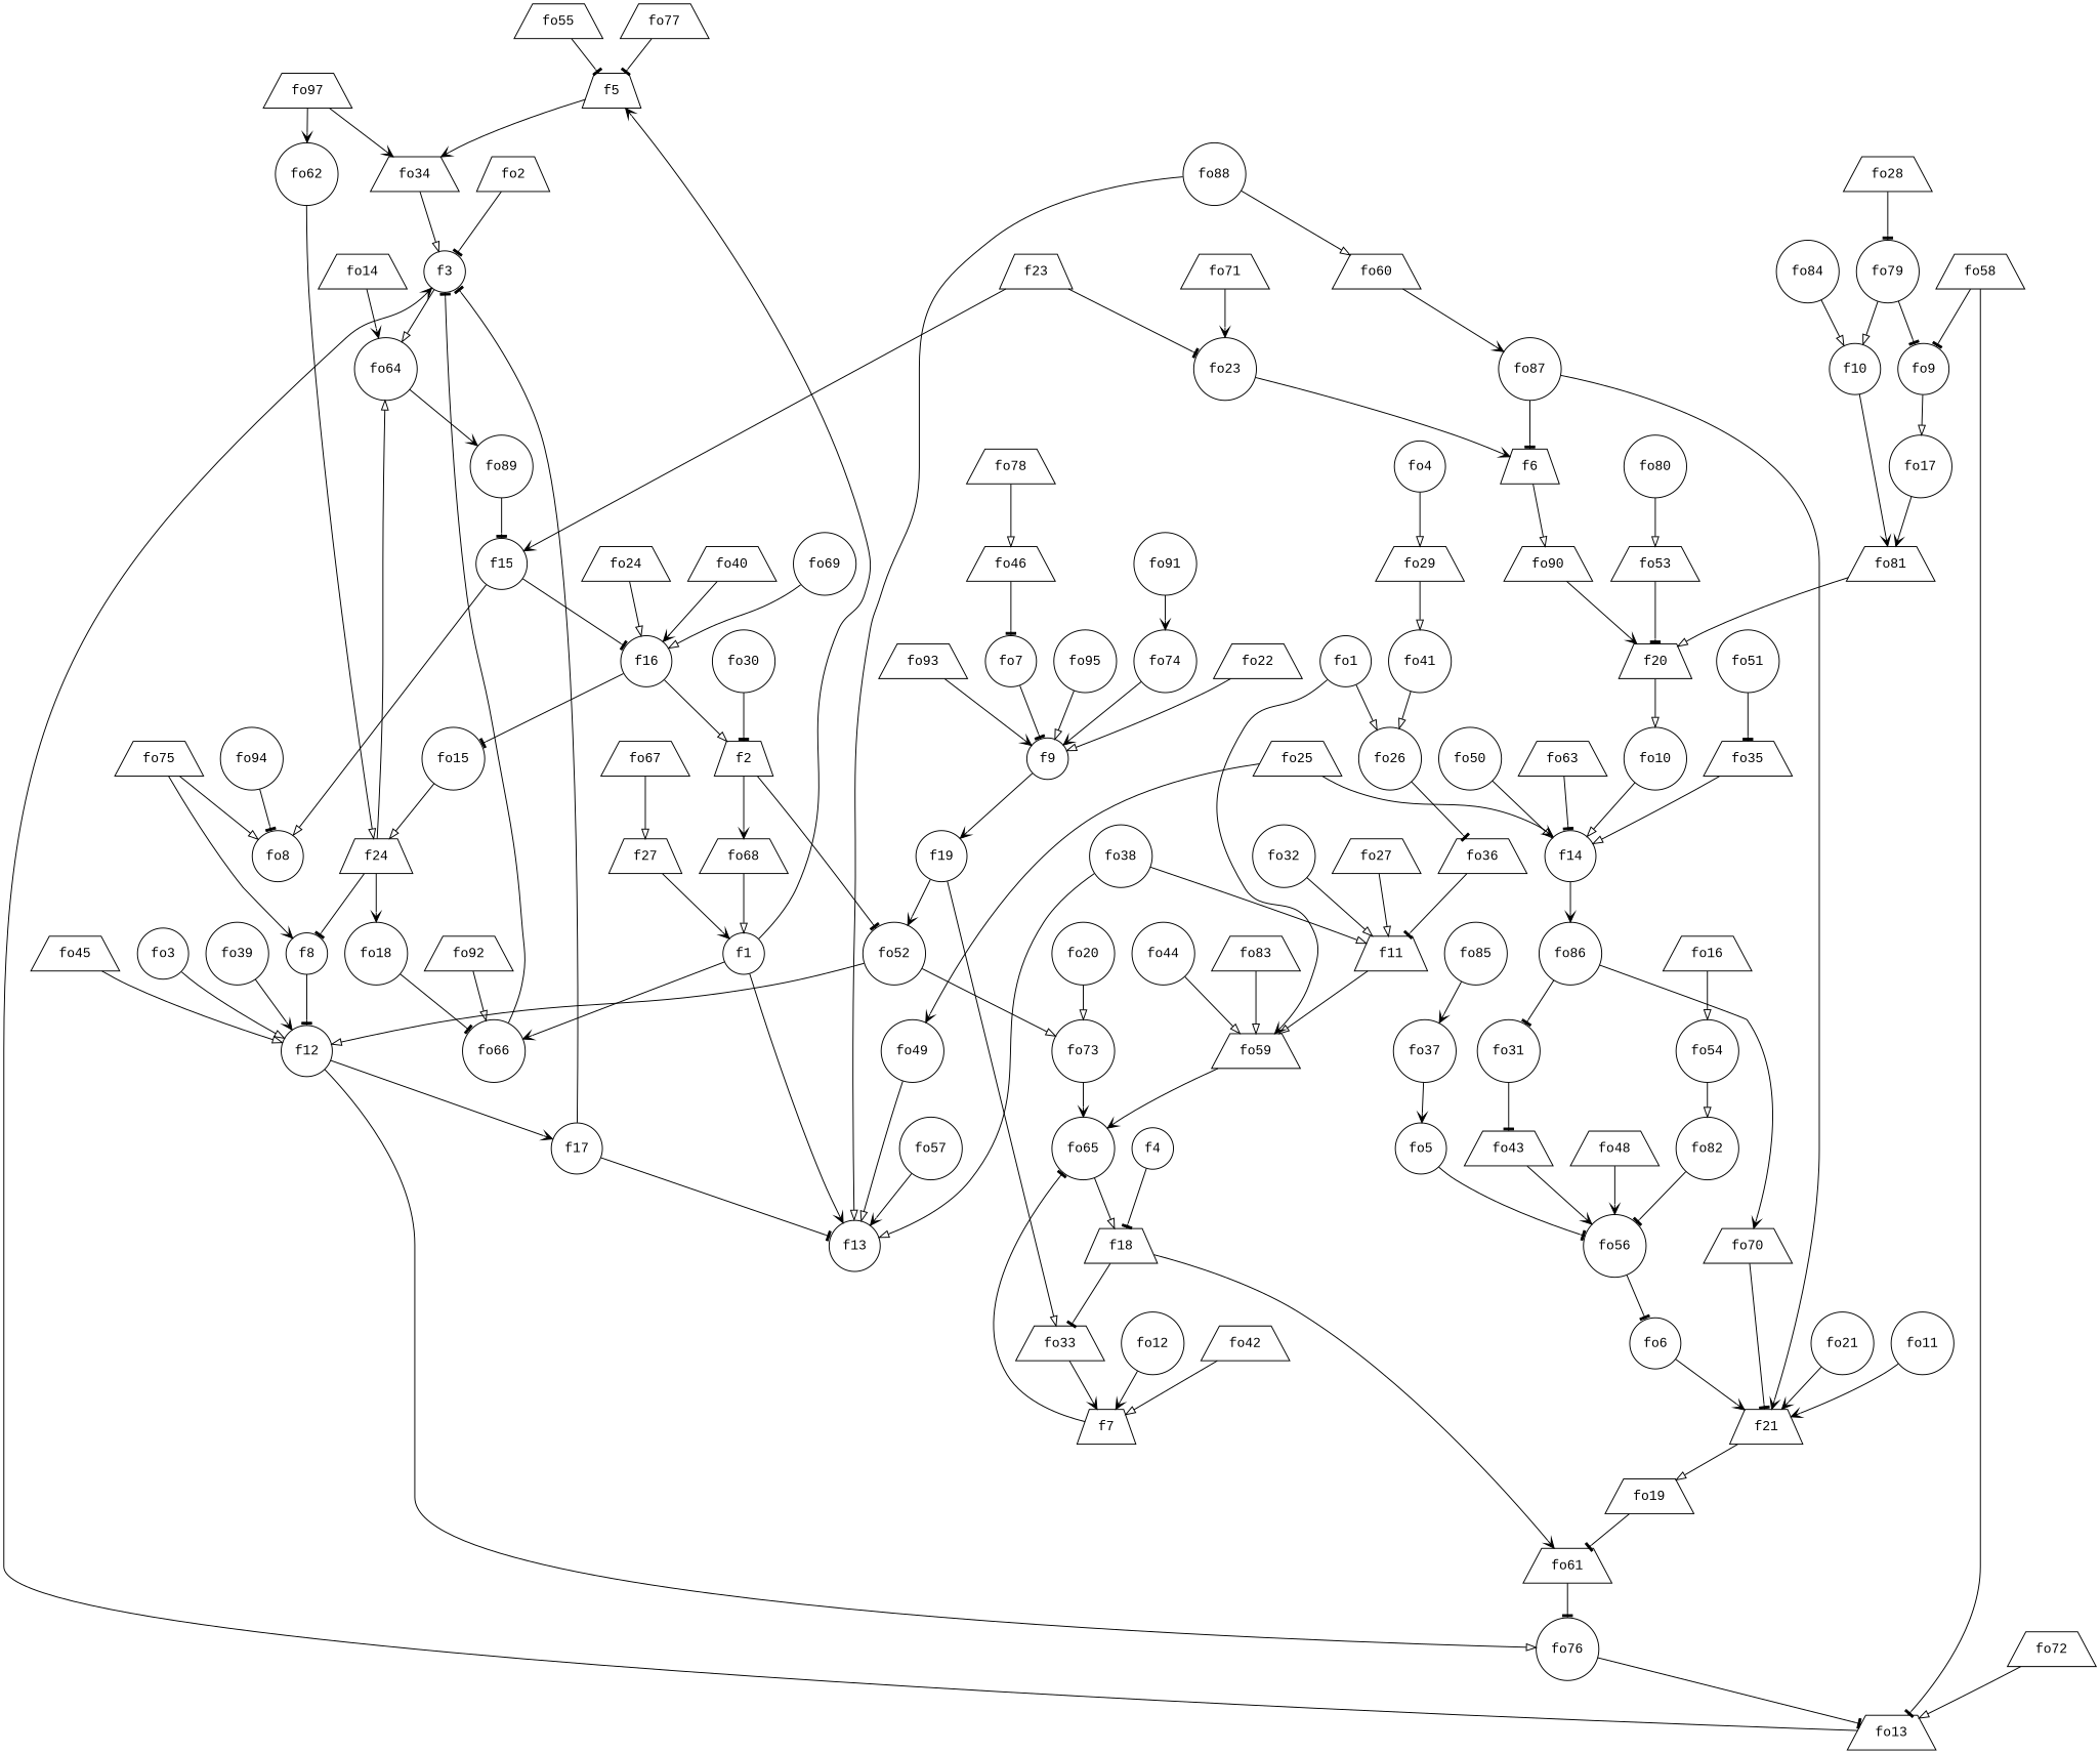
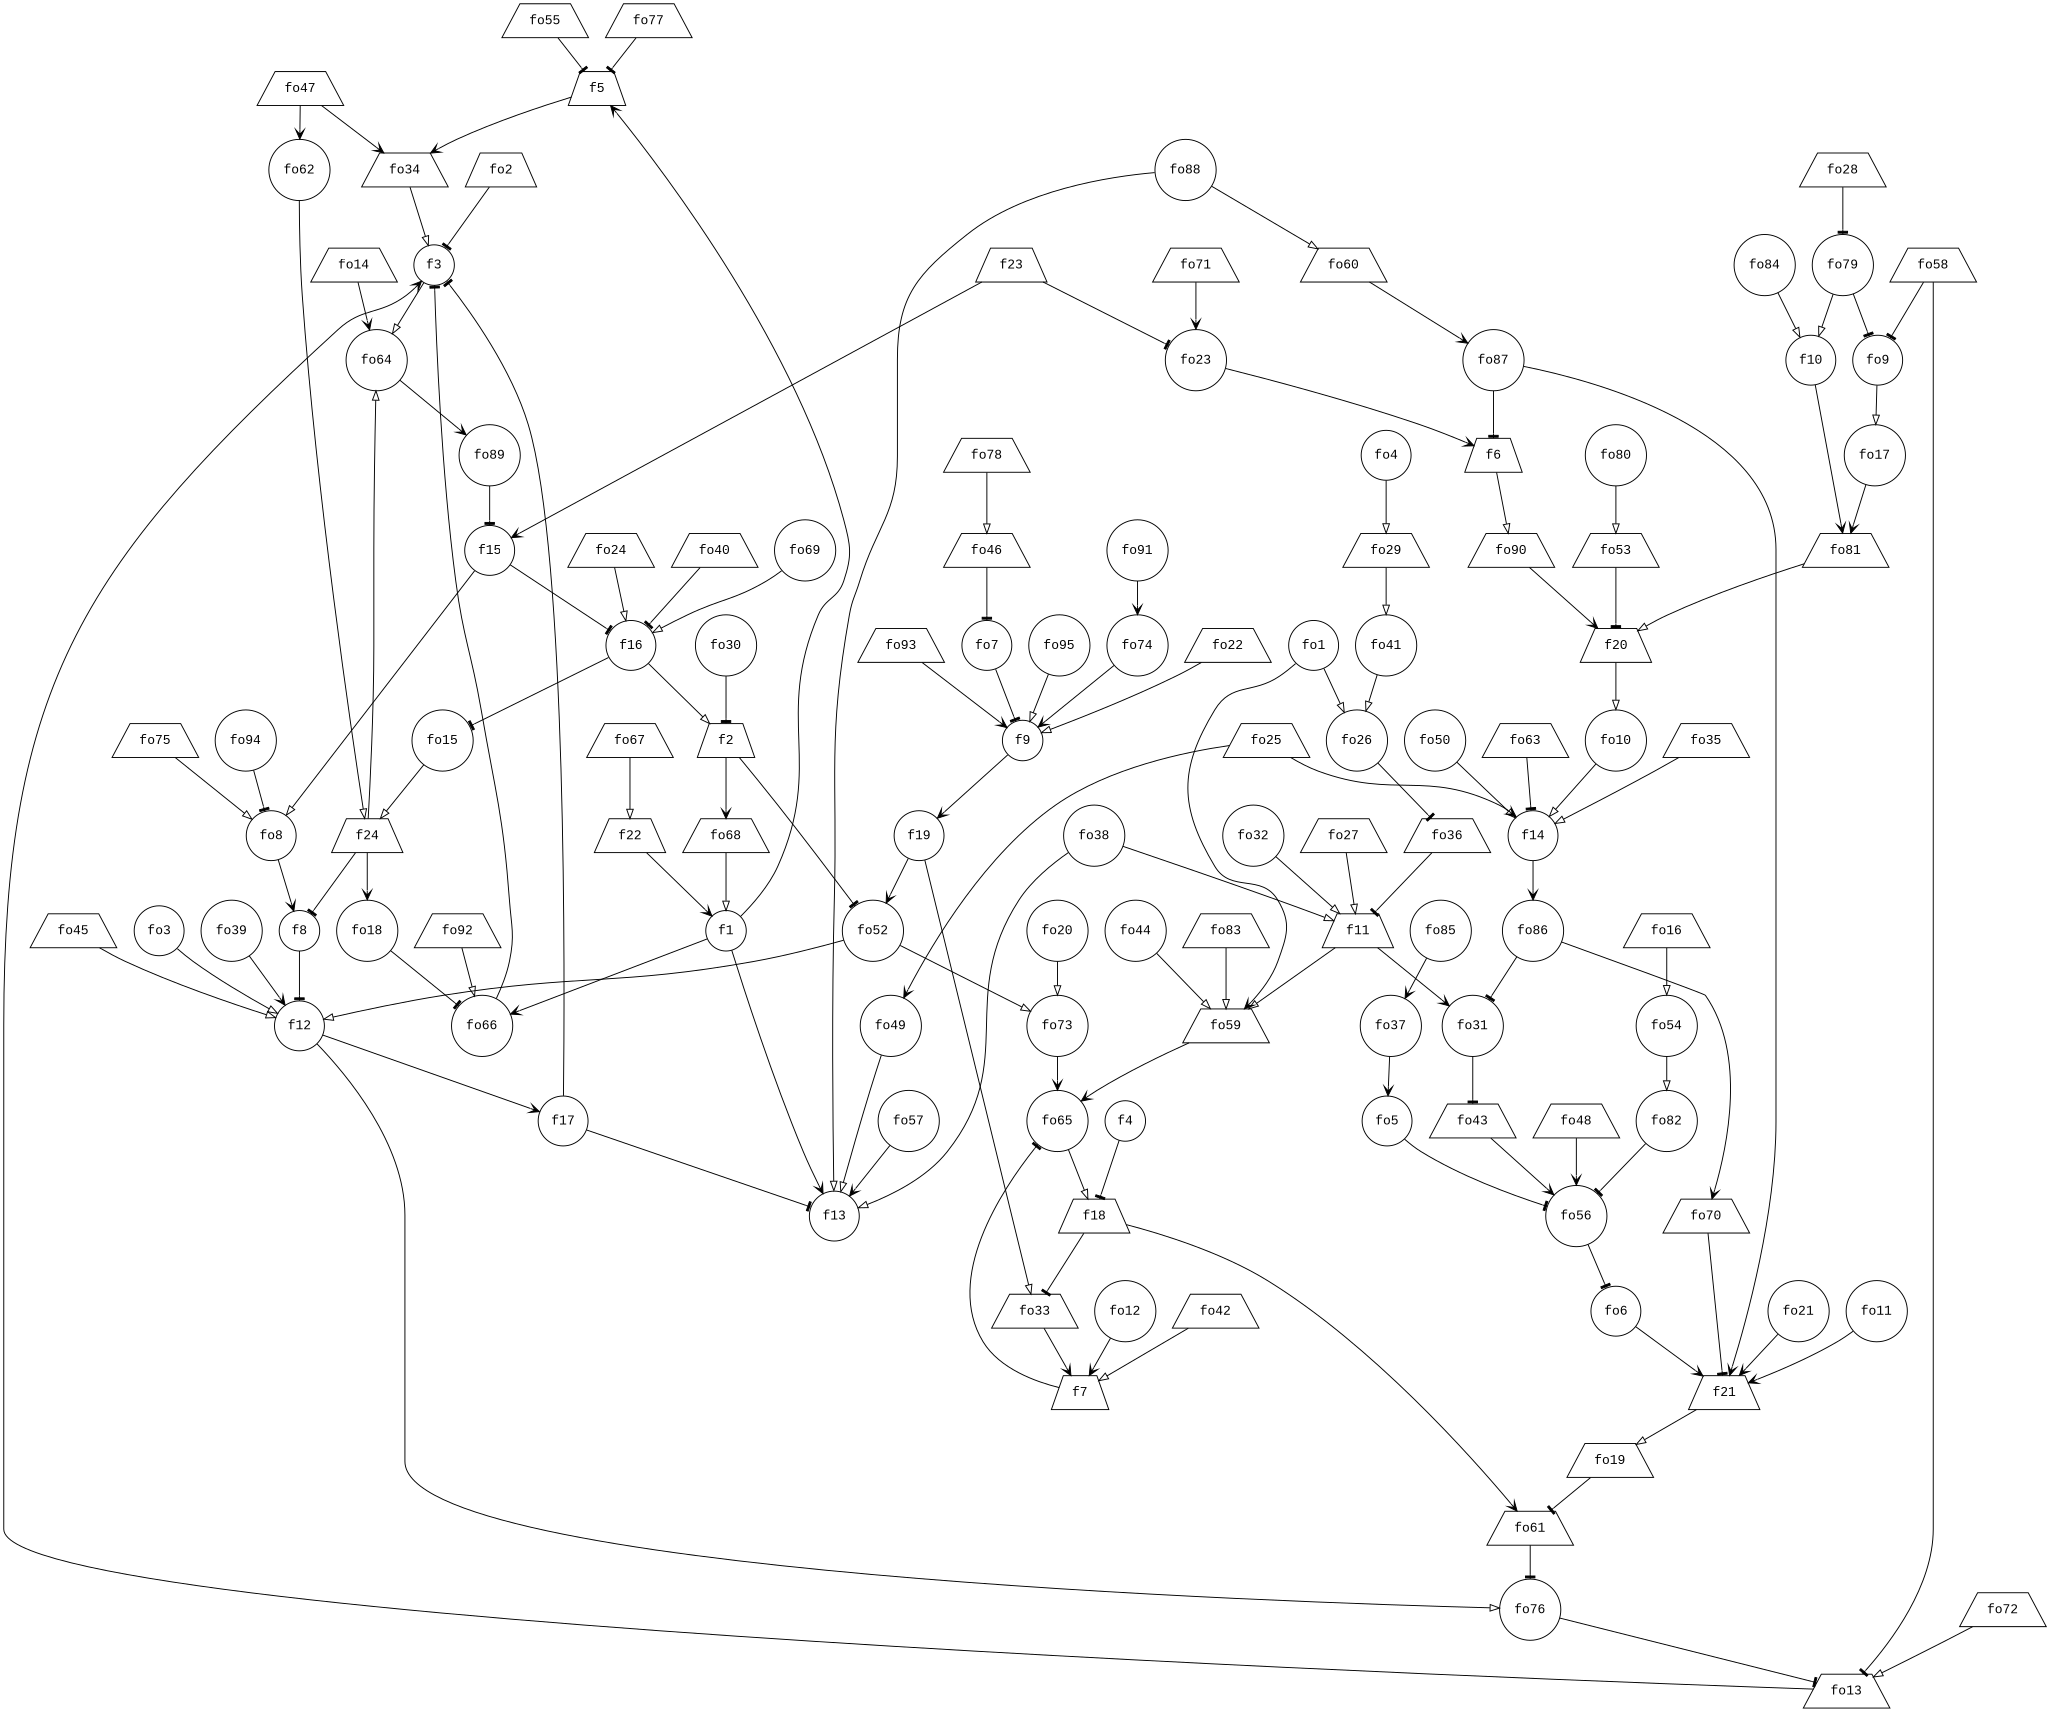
  strict digraph {
    fontname="Liberation Mono"
    node [fontname="Liberation Mono" shape=circle]
    edge [arrowhead=onormal fontname="Liberation Mono" weight=2]
    f5 [shape=trapezium]
    f1
    f13
    fo66
    fo34 [shape=trapezium]
    f3
    f2 [shape=trapezium]
    fo52
    fo68 [shape=trapezium]
    f12
    fo73
    fo64
    fo89
    f18 [shape=trapezium]
    f4
    fo33 [shape=trapezium]
    fo61 [shape=trapezium]
    f6 [shape=trapezium]
    fo90 [shape=trapezium]
    fo65
    f20 [shape=trapezium]
    f7 [shape=trapezium]
    f8
    f17
    fo76
    f9
    f19
    fo81 [shape=trapezium]
    f10
    f11 [shape=trapezium]
    fo31
    fo59 [shape=trapezium]
    fo43 [shape=trapezium]
    fo13 [shape=trapezium]
    f14
    fo86
    fo70 [shape=trapezium]
    f15
    f16
    fo8
    fo15
    f24 [shape=trapezium]
    fo10
    f21 [shape=trapezium]
    fo19 [shape=trapezium]
-   f22 [shape=trapezium label=f27]
+   f22 [shape=trapezium]
    f23 [shape=trapezium]
    fo23
    fo18
    fo1
    fo26
    fo36 [shape=trapezium]
    fo2 [shape=trapezium]
    fo3
    fo29 [shape=trapezium]
    fo4
    fo41
    fo5
    fo56
    fo6
    fo7
    fo9
    fo17
    fo11
    fo12
    fo14 [shape=trapezium]
    fo16 [shape=trapezium]
    fo54
    fo82
    fo20
    fo21
    fo22 [shape=trapezium]
    fo24 [shape=trapezium]
    fo25 [shape=trapezium]
    fo49
    fo27 [shape=trapezium]
    fo28 [shape=trapezium]
    fo79
    fo30
    fo32
    fo35 [shape=trapezium]
    fo37
    fo38
    fo39
    fo40 [shape=trapezium]
    fo42 [shape=trapezium]
    fo44
    fo45 [shape=trapezium]
    fo46 [shape=trapezium]
-   fo47 [shape=trapezium label=fo97]
+   fo47 [shape=trapezium]
    fo62
    fo48 [shape=trapezium]
    fo50
-   fo51
    fo53 [shape=trapezium]
    fo55 [shape=trapezium]
    fo57
    fo58 [shape=trapezium]
    fo60 [shape=trapezium]
    fo87
    fo63 [shape=trapezium]
    fo67 [shape=trapezium]
    fo69
    fo71 [shape=trapezium]
    fo72 [shape=trapezium]
    fo74
    fo75 [shape=trapezium]
    fo77 [shape=trapezium]
    fo78 [shape=trapezium]
    fo80
    fo83 [shape=trapezium]
    fo84
    fo85
    fo88
    fo91
    fo92 [shape=trapezium]
    fo93 [shape=trapezium]
    fo94
    fo95
    f5 -> fo34 [arrowhead=vee]
    f1 -> f5 [arrowhead=vee]
    f1 -> f13 [arrowhead=vee]
    f1 -> fo66 [arrowhead=vee]
    fo66 -> f3 [arrowhead=tee]
    fo34 -> f3
    f3 -> fo64
    f2 -> fo52 [arrowhead=tee]
    f2 -> fo68 [arrowhead=vee]
    fo52 -> f12
    fo52 -> fo73
    fo68 -> f1
    f12 -> f17 [arrowhead=vee]
    f12 -> fo76
    fo73 -> fo65 [arrowhead=vee]
    fo64 -> fo89 [arrowhead=vee]
    fo89 -> f15 [arrowhead=tee]
    f18 -> fo33 [arrowhead=tee]
    f18 -> fo61 [arrowhead=vee]
    f4 -> f18 [arrowhead=tee]
    fo33 -> f7 [arrowhead=vee]
    fo61 -> fo76 [arrowhead=tee]
    f6 -> fo90
    fo90 -> f20 [arrowhead=vee]
    fo65 -> f18
    f20 -> fo10
    f7 -> fo65 [arrowhead=tee]
    f8 -> f12 [arrowhead=tee]
    f17 -> f13 [arrowhead=tee]
    f17 -> f3 [arrowhead=tee]
    fo76 -> fo13 [arrowhead=tee]
    f9 -> f19 [arrowhead=vee]
    f19 -> fo52 [arrowhead=vee]
    f19 -> fo33
    fo81 -> f20
    f10 -> fo81 [arrowhead=vee]
+   f11 -> fo31 [arrowhead=vee]
    f11 -> fo59
    fo31 -> fo43 [arrowhead=tee]
    fo59 -> fo65 [arrowhead=vee]
    fo43 -> fo56 [arrowhead=vee]
    fo13 -> f3 [arrowhead=vee]
    f14 -> fo86 [arrowhead=vee]
    fo86 -> fo31 [arrowhead=tee]
    fo86 -> fo70 [arrowhead=vee]
    fo70 -> f21 [arrowhead=tee]
    f15 -> f16 [arrowhead=tee]
    f15 -> fo8
    f16 -> f2
    f16 -> fo15 [arrowhead=tee]
-   fo75 -> f8 [arrowhead=vee]
+   fo8 -> f8 [arrowhead=vee]
    fo15 -> f24
    f24 -> fo64
    f24 -> f8 [arrowhead=tee]
    f24 -> fo18 [arrowhead=vee]
    fo10 -> f14
    f21 -> fo19
    fo19 -> fo61 [arrowhead=tee]
    f22 -> f1 [arrowhead=vee]
    f23 -> f15 [arrowhead=vee]
    f23 -> fo23 [arrowhead=tee]
    fo23 -> f6 [arrowhead=vee]
    fo18 -> fo66 [arrowhead=tee]
    fo1 -> fo59 [arrowhead=vee]
    fo1 -> fo26
    fo26 -> fo36 [arrowhead=tee]
    fo36 -> f11 [arrowhead=tee]
    fo2 -> f3 [arrowhead=tee]
    fo3 -> f12
    fo29 -> fo41
    fo4 -> fo29
    fo41 -> fo26
    fo5 -> fo56 [arrowhead=tee]
    fo56 -> fo6 [arrowhead=tee]
    fo6 -> f21 [arrowhead=vee]
    fo7 -> f9 [arrowhead=tee]
    fo9 -> fo17
    fo17 -> fo81 [arrowhead=vee]
    fo11 -> f21 [arrowhead=vee]
    fo12 -> f7 [arrowhead=vee]
    fo14 -> fo64 [arrowhead=vee]
    fo16 -> fo54
    fo54 -> fo82
    fo82 -> fo56 [arrowhead=tee]
    fo20 -> fo73
    fo21 -> f21 [arrowhead=vee]
    fo22 -> f9
    fo24 -> f16
    fo25 -> f14 [arrowhead=vee]
    fo25 -> fo49 [arrowhead=vee]
    fo49 -> f13
    fo27 -> f11
    fo28 -> fo79 [arrowhead=tee]
    fo79 -> f10
    fo79 -> fo9 [arrowhead=tee]
    fo30 -> f2 [arrowhead=tee]
    fo32 -> f11
    fo35 -> f14
    fo37 -> fo5 [arrowhead=vee]
    fo38 -> f13
    fo38 -> f11
    fo39 -> f12 [arrowhead=vee]
-   fo40 -> f16 [arrowhead=vee]
+   fo40 -> f16 [arrowhead=tee]
    fo42 -> f7
    fo44 -> fo59
    fo45 -> f12
    fo46 -> fo7 [arrowhead=tee]
    fo47 -> fo34 [arrowhead=vee]
    fo47 -> fo62 [arrowhead=vee]
    fo62 -> f24
    fo48 -> fo56 [arrowhead=vee]
    fo50 -> f14
-   fo51 -> fo35 [arrowhead=tee]
    fo53 -> f20 [arrowhead=tee]
    fo55 -> f5 [arrowhead=tee]
    fo57 -> f13 [arrowhead=vee]
    fo58 -> fo13 [arrowhead=tee]
    fo58 -> fo9 [arrowhead=tee]
    fo60 -> fo87 [arrowhead=vee]
    fo87 -> f6 [arrowhead=tee]
    fo87 -> f21 [arrowhead=vee]
    fo63 -> f14 [arrowhead=tee]
    fo67 -> f22
    fo69 -> f16
    fo71 -> fo23 [arrowhead=vee]
    fo72 -> fo13
    fo74 -> f9 [arrowhead=vee]
    fo75 -> fo8
    fo77 -> f5 [arrowhead=tee]
    fo78 -> fo46
    fo80 -> fo53
    fo83 -> fo59
    fo84 -> f10
    fo85 -> fo37 [arrowhead=vee]
    fo88 -> f13
    fo88 -> fo60
    fo91 -> fo74 [arrowhead=vee]
    fo92 -> fo66
    fo93 -> f9 [arrowhead=vee]
    fo94 -> fo8 [arrowhead=tee]
    fo95 -> f9
  }
